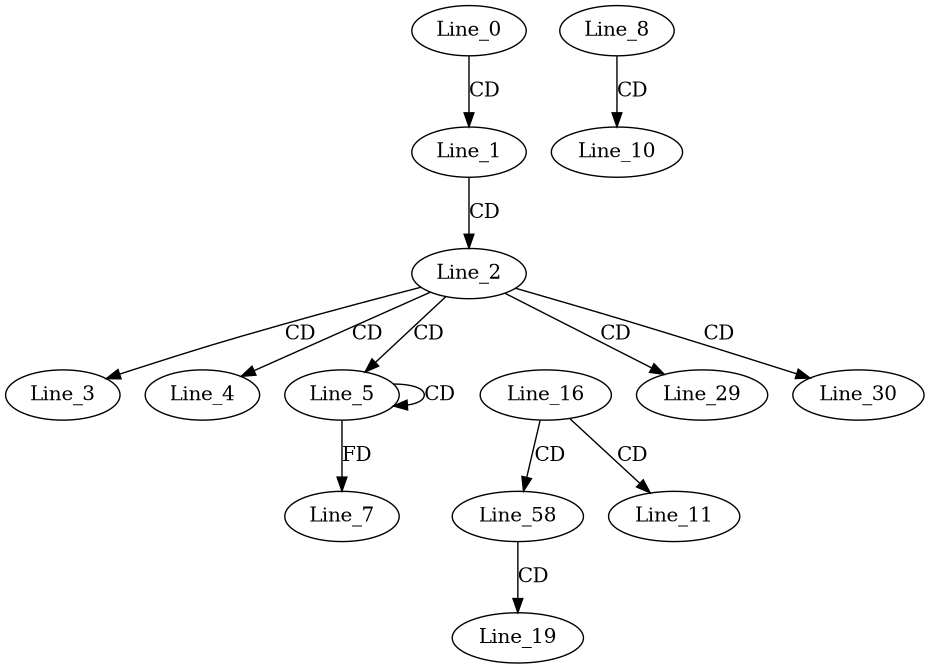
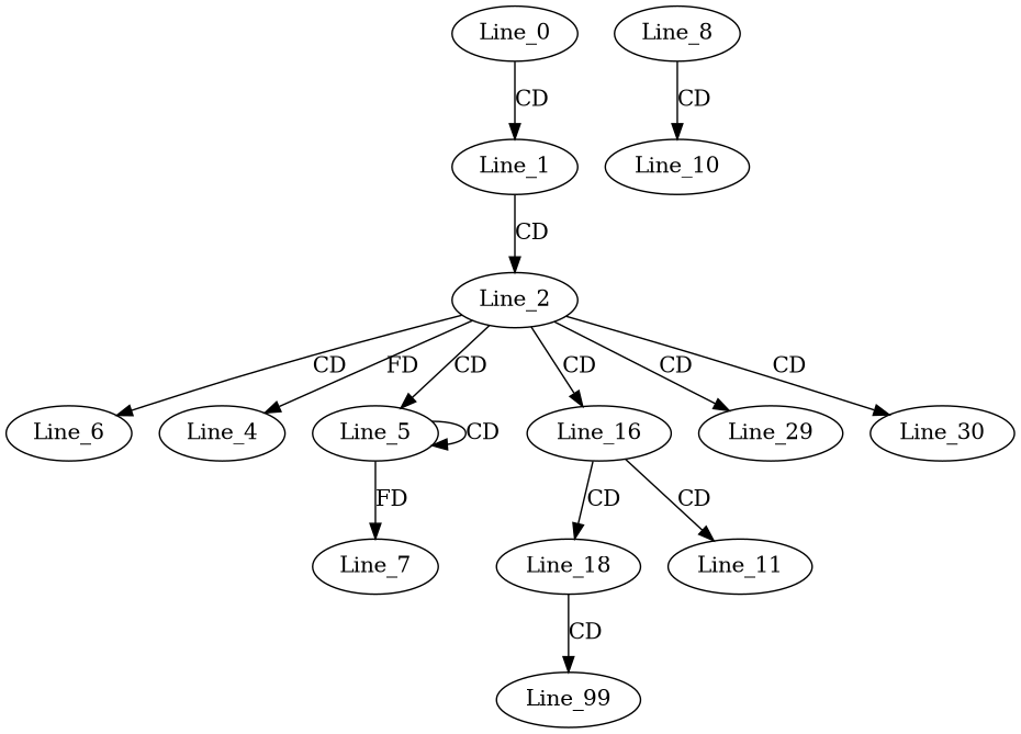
  digraph {
    Line_0
    Line_1
    Line_2
-   Line_3
+   Line_3 [label=Line_6]
    Line_4
    Line_5
    Line_16
    Line_29
    Line_30
    Line_7
-   Line_18 [label=Line_58]
+   Line_18
    n12 [label=Line_11]
    Line_8
    Line_10
-   Line_19
+   Line_19 [label=Line_99]
    Line_0 -> Line_1 [label=CD]
    Line_1 -> Line_2 [label=CD]
    Line_2 -> Line_3 [label=CD]
-   Line_2 -> Line_4 [label=CD]
+   Line_2 -> Line_4 [label=FD]
    Line_2 -> Line_5 [label=CD]
+   Line_2 -> Line_16 [label=CD]
    Line_2 -> Line_29 [label=CD]
    Line_2 -> Line_30 [label=CD]
    Line_5 -> Line_5 [label=CD]
    Line_5 -> Line_7 [label=FD]
    Line_16 -> Line_18 [label=CD]
    Line_16 -> n12 [label=CD]
    Line_18 -> Line_19 [label=CD]
    Line_8 -> Line_10 [label=CD]
  }
